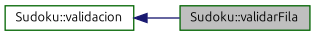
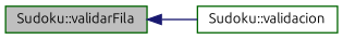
  digraph {
    rankdir=LR
    fontname=Ubuntu
    node [color=darkgreen fontname=Ubuntu fontsize=10 shape=record style=filled]
    n1 [fillcolor=grey75 fontcolor=black height=0.2 label="Sudoku::validarFila" width=0.4]
    n2 [fillcolor=white height=0.2 label="Sudoku::validacion" width=0.4]
-   n2 -> n1 [color=midnightblue dir=back fontname=Ubuntu fontsize=10 labelfontname=Helvetica labelfontsize=10 style=solid]
+   n1 -> n2 [color=midnightblue dir=back fontname=Ubuntu fontsize=10 labelfontname=Helvetica labelfontsize=10 style=solid]
  }
